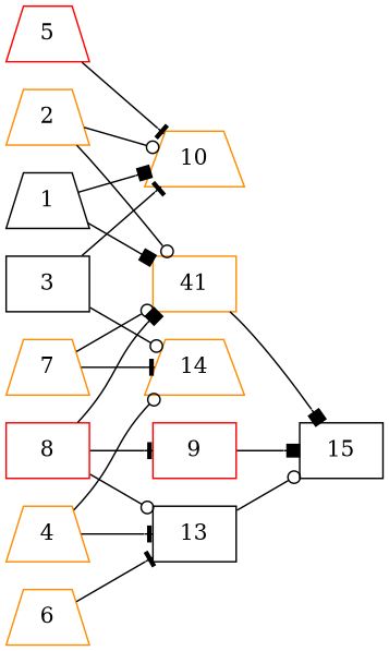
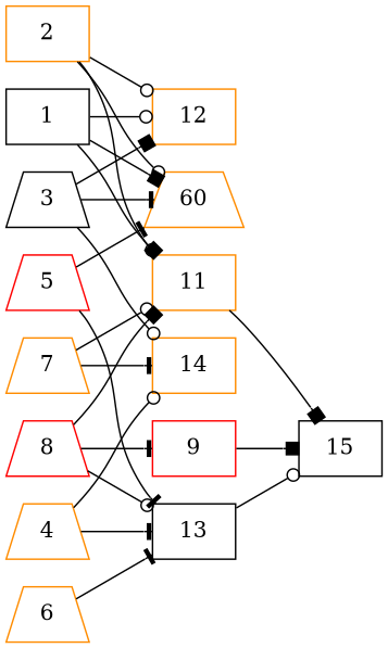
  digraph {
    rankdir=LR
    node [alpha=0.13 color=darkorange shape=trapezium]
    edge [arrowhead=odot]
-   1 [alpha=0.03 color=black expect_size=37136384]
-   10 [alpha=0.00 expect_size=50782208]
-   11 [alpha=0.15 expect_size=27951104 shape=box label=41]
+   1 [alpha=0.03 color=black expect_size=37136384 shape=box]
+   10 [alpha=0.00 expect_size=50782208 label=60]
+   11 [alpha=0.15 expect_size=27951104 shape=box]
+   12 [alpha=0.07 expect_size=35697664 shape=box]
    15 [alpha=0.07 color=black expect_size=26898432 shape=box]
-   2 [alpha=0.04 expect_size=34185216]
-   3 [color=black expect_size=6597632 shape=box]
-   14 [alpha=0.03 expect_size=27062272]
+   2 [alpha=0.04 expect_size=34185216 shape=box]
+   3 [color=black expect_size=6597632]
+   14 [alpha=0.03 expect_size=27062272 shape=box]
    4 [alpha=0.20 expect_size=46960640]
    13 [alpha=0.02 color=black expect_size=44515328 shape=box]
    5 [color=red expect_size=12192768]
    6 [alpha=0.18 expect_size=50119680]
    7 [expect_size=14545920]
-   8 [alpha=0.14 color=red expect_size=39544832 shape=box]
+   8 [alpha=0.14 color=red expect_size=39544832]
    9 [alpha=0.10 color=red expect_size=10491904 shape=box]
    1 -> 10 [arrowhead=box]
    1 -> 11 [arrowhead=box]
+   1 -> 12
    11 -> 15 [arrowhead=box]
    2 -> 10
    2 -> 11
+   2 -> 12
    3 -> 10 [arrowhead=tee]
+   3 -> 12 [arrowhead=box]
    3 -> 14
    4 -> 14
    4 -> 13 [arrowhead=tee]
    13 -> 15
    5 -> 10 [arrowhead=tee]
+   5 -> 13 [arrowhead=tee]
    6 -> 13 [arrowhead=tee]
    7 -> 11
    7 -> 14 [arrowhead=tee]
    8 -> 11 [arrowhead=box]
    8 -> 13
    8 -> 9 [arrowhead=tee]
    9 -> 15 [arrowhead=box]
  }
